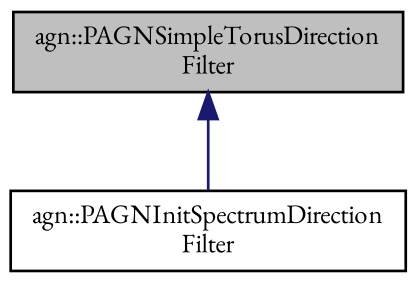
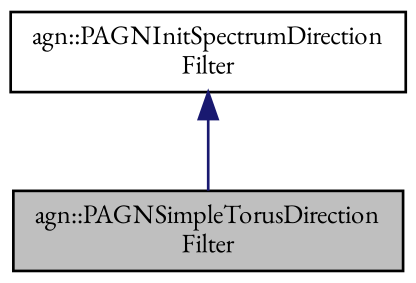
  digraph {
    fontname="EB Garamond"
    node [color=black fontname="EB Garamond" fontsize=10 shape=record style=filled]
    n1 [fillcolor=grey75 fontcolor=black height=0.2 label="agn::PAGNSimpleTorusDirection\lFilter" width=0.4]
    n2 [fillcolor=white height=0.2 label="agn::PAGNInitSpectrumDirection\lFilter" width=0.4]
-   n1 -> n2 [color=midnightblue dir=back fontname="EB Garamond" fontsize=10 labelfontname=Helvetica labelfontsize=10 style=solid]
+   n2 -> n1 [color=midnightblue dir=back fontname="EB Garamond" fontsize=10 labelfontname=Helvetica labelfontsize=10 style=solid]
  }
